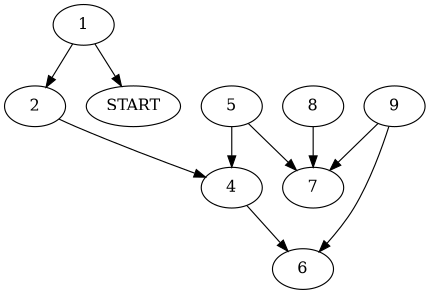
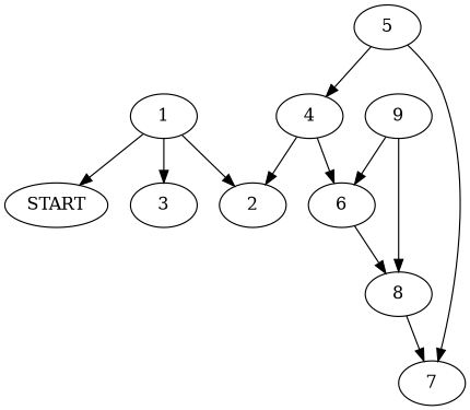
  digraph {
    n1 [label=START]
    1
    2
+   3
    4
    6
    5
    7
    8
    9
    1 -> n1
    1 -> 2
-   2 -> 4
+   1 -> 3
+   4 -> 2
    4 -> 6
+   6 -> 8
    5 -> 4
    5 -> 7
    8 -> 7
    9 -> 6
-   9 -> 7
+   9 -> 8
  }
